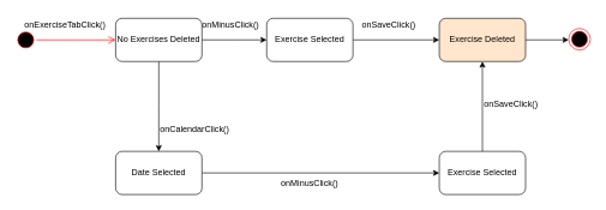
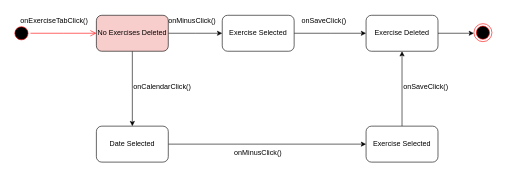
  <mxCell id="0" />
  <mxCell id="1" parent="0" />
  <mxCell id="2" value="" style="ellipse;html=1;shape=startState;fillColor=#000000;strokeColor=#ff0000;" vertex="1" parent="1"><mxGeometry y="40" width="30" height="30" as="geometry" x="20" /></mxCell>
  <mxCell id="3" value="" style="edgeStyle=orthogonalEdgeStyle;html=1;verticalAlign=bottom;endArrow=open;endSize=8;strokeColor=#ff0000;rounded=0;" edge="1" parent="1" source="2"><mxGeometry relative="1" as="geometry"><mxPoint x="160" y="55" as="targetPoint" /></mxGeometry></mxCell>
  <mxCell id="4" value="onExerciseTabClick()" style="text;html=1;strokeColor=none;fillColor=none;align=center;verticalAlign=middle;whiteSpace=wrap;rounded=0;" vertex="1" parent="1"><mxGeometry x="60" y="20" width="60" height="30" as="geometry" /></mxCell>
  <mxCell id="5" style="edgeStyle=orthogonalEdgeStyle;rounded=0;orthogonalLoop=1;jettySize=auto;html=1;" edge="1" parent="1" source="7"><mxGeometry relative="1" as="geometry"><mxPoint x="370" y="55" as="targetPoint" /></mxGeometry></mxCell>
  <mxCell id="6" style="edgeStyle=orthogonalEdgeStyle;rounded=0;orthogonalLoop=1;jettySize=auto;html=1;" edge="1" parent="1" source="7"><mxGeometry relative="1" as="geometry"><mxPoint x="220" y="210" as="targetPoint" /></mxGeometry></mxCell>
- <mxCell id="7" value="No Exercises Deleted" style="rounded=1;whiteSpace=wrap;html=1;" vertex="1" parent="1"><mxGeometry x="160" y="25" width="120" height="60" as="geometry" /></mxCell>
+ <mxCell id="7" value="No Exercises Deleted" style="rounded=1;whiteSpace=wrap;html=1;fillColor=#f8cecc;" vertex="1" parent="1"><mxGeometry x="160" y="25" width="120" height="60" as="geometry" /></mxCell>
  <mxCell id="8" style="edgeStyle=orthogonalEdgeStyle;rounded=0;orthogonalLoop=1;jettySize=auto;html=1;" edge="1" parent="1" source="9"><mxGeometry relative="1" as="geometry"><mxPoint x="610" y="55" as="targetPoint" /></mxGeometry></mxCell>
  <mxCell id="9" value="Exercise Selected" style="rounded=1;whiteSpace=wrap;html=1;" vertex="1" parent="1"><mxGeometry x="370" y="25" width="120" height="60" as="geometry" /></mxCell>
  <mxCell id="10" value="onMinusClick()" style="text;html=1;strokeColor=none;fillColor=none;align=center;verticalAlign=middle;whiteSpace=wrap;rounded=0;" vertex="1" parent="1"><mxGeometry x="290" y="20" width="60" height="30" as="geometry" /></mxCell>
  <mxCell id="11" value="onSaveClick()" style="text;html=1;strokeColor=none;fillColor=none;align=center;verticalAlign=middle;whiteSpace=wrap;rounded=0;" vertex="1" parent="1"><mxGeometry x="510" y="20" width="60" height="30" as="geometry" /></mxCell>
- <mxCell id="12" value="onCalendarClick()" style="text;html=1;strokeColor=none;fillColor=none;align=center;verticalAlign=middle;whiteSpace=wrap;rounded=0;" vertex="1" parent="1"><mxGeometry x="240" y="165" width="60" height="30" as="geometry" /></mxCell>
+ <mxCell id="12" value="onCalendarClick()" style="text;html=1;strokeColor=none;fillColor=none;align=center;verticalAlign=middle;whiteSpace=wrap;rounded=0;" vertex="1" parent="1"><mxGeometry x="240" y="130" width="60" height="30" as="geometry" /></mxCell>
  <mxCell id="13" style="edgeStyle=orthogonalEdgeStyle;rounded=0;orthogonalLoop=1;jettySize=auto;html=1;entryX=0;entryY=0.5;entryDx=0;entryDy=0;" edge="1" parent="1" source="14" target="16"><mxGeometry relative="1" as="geometry"><mxPoint x="360" y="240" as="targetPoint" /></mxGeometry></mxCell>
  <mxCell id="14" value="Date Selected" style="rounded=1;whiteSpace=wrap;html=1;" vertex="1" parent="1"><mxGeometry x="160" y="210" width="120" height="60" as="geometry" /></mxCell>
  <mxCell id="15" style="edgeStyle=orthogonalEdgeStyle;rounded=0;orthogonalLoop=1;jettySize=auto;html=1;entryX=0.5;entryY=1;entryDx=0;entryDy=0;" edge="1" parent="1" source="16" target="19"><mxGeometry relative="1" as="geometry" /></mxCell>
  <mxCell id="16" value="Exercise Selected" style="rounded=1;whiteSpace=wrap;html=1;" vertex="1" parent="1"><mxGeometry x="610" y="210" width="120" height="60" as="geometry" /></mxCell>
  <mxCell id="17" value="onMinusClick()" style="text;html=1;strokeColor=none;fillColor=none;align=center;verticalAlign=middle;whiteSpace=wrap;rounded=0;" vertex="1" parent="1"><mxGeometry x="400" y="240" width="60" height="30" as="geometry" /></mxCell>
  <mxCell id="18" style="edgeStyle=orthogonalEdgeStyle;rounded=0;orthogonalLoop=1;jettySize=auto;html=1;entryX=0;entryY=0.533;entryDx=0;entryDy=0;entryPerimeter=0;" edge="1" parent="1" source="19" target="21"><mxGeometry relative="1" as="geometry"><mxPoint x="780" y="55" as="targetPoint" /></mxGeometry></mxCell>
- <mxCell id="19" value="Exercise Deleted" style="rounded=1;whiteSpace=wrap;html=1;fillColor=#ffe6cc;" vertex="1" parent="1"><mxGeometry x="610" y="25" width="120" height="60" as="geometry" /></mxCell>
+ <mxCell id="19" value="Exercise Deleted" style="rounded=1;whiteSpace=wrap;html=1;" vertex="1" parent="1"><mxGeometry x="610" y="25" width="120" height="60" as="geometry" /></mxCell>
  <mxCell id="20" value="onSaveClick()" style="text;html=1;strokeColor=none;fillColor=none;align=center;verticalAlign=middle;whiteSpace=wrap;rounded=0;" vertex="1" parent="1"><mxGeometry x="680" y="130" width="60" height="30" as="geometry" /></mxCell>
  <mxCell id="21" value="" style="ellipse;html=1;shape=endState;fillColor=#000000;strokeColor=#ff0000;" vertex="1" parent="1"><mxGeometry x="790" y="39" width="30" height="30" as="geometry" /></mxCell>
